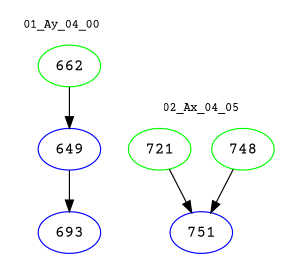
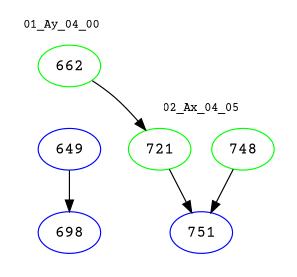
  digraph {
    fontname="Courier Prime"
    node [color=green fontname="Courier Prime"]
    edge [color=black fontname="Courier Prime"]
    n1 [label=662]
    n2 [color=blue label=649]
-   n3 [color=blue label=693]
+   n3 [color=blue label=698]
    n4 [label=748]
    n5 [label=721]
    n6 [color=blue label=751]
    subgraph cluster_1 {
      color=white
      fontsize=10
      label="01_Ay_04_00"
      n1
      n2
      n3
    }
    subgraph cluster_2 {
      color=white
      fontsize=10
      label="02_Ax_04_05"
      n4
      n5
      n6
    }
-   n1 -> n2
+   n1 -> n5
    n2 -> n3
    n4 -> n6
    n5 -> n6
  }
